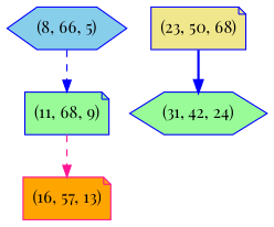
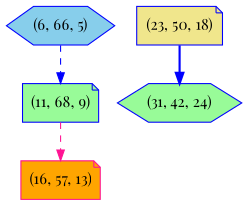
  digraph {
    fontname="Playfair Display"
    node [color=blue fillcolor=palegreen fontname="Playfair Display" shape=note style=filled]
    edge [color=blue fontname="Playfair Display" style=dashed]
-   "(6, 66, 5)" [fillcolor=skyblue shape=hexagon label="(8, 66, 5)"]
+   "(6, 66, 5)" [fillcolor=skyblue shape=hexagon]
    n2 [label="(11, 68, 9)"]
    "(16, 57, 13)" [color=deeppink fillcolor=orange]
-   "(23, 50, 18)" [fillcolor=khaki label="(23, 50, 68)"]
+   "(23, 50, 18)" [fillcolor=khaki]
    "(31, 42, 24)" [shape=hexagon]
    "(6, 66, 5)" -> n2
    n2 -> "(16, 57, 13)" [color=deeppink]
    "(23, 50, 18)" -> "(31, 42, 24)" [style=bold]
  }
